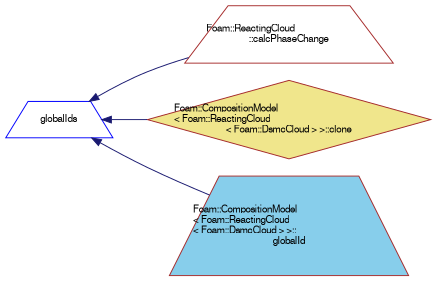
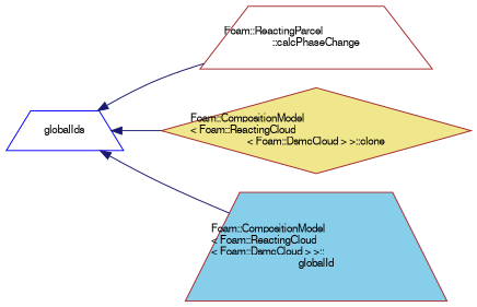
  digraph {
    rankdir=LR
    node [color=brown fillcolor=white fontname=FreeSans fontsize=10 shape=trapezium style=filled]
    edge [color=midnightblue dir=back fontname=FreeSans fontsize=10 labelfontname=FreeSans labelfontsize=10 style=solid]
    n1 [color=blue fontcolor=black height=0.2 label=globalIds width=0.4]
-   n2 [height=0.2 label="Foam::ReactingCloud\l::calcPhaseChange" width=0.4]
+   n2 [height=0.2 label="Foam::ReactingParcel\l::calcPhaseChange" width=0.4]
    n3 [height=0.2 label="Foam::CompositionModel\l\< Foam::ReactingCloud\l\< Foam::DsmcCloud \> \>::clone" shape=diamond width=0.4 fillcolor=khaki]
    n4 [height=0.2 label="Foam::CompositionModel\l\< Foam::ReactingCloud\l\< Foam::DsmcCloud \> \>::\lglobalId" width=0.4 fillcolor=skyblue]
    n1 -> n2
    n1 -> n3
    n1 -> n4
  }
